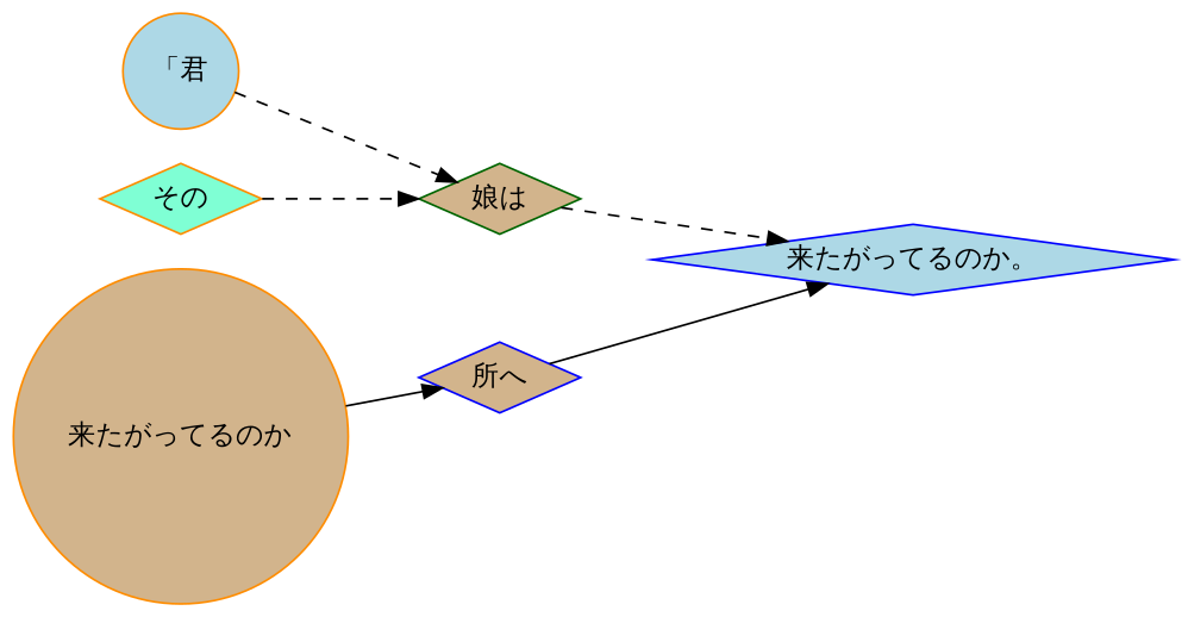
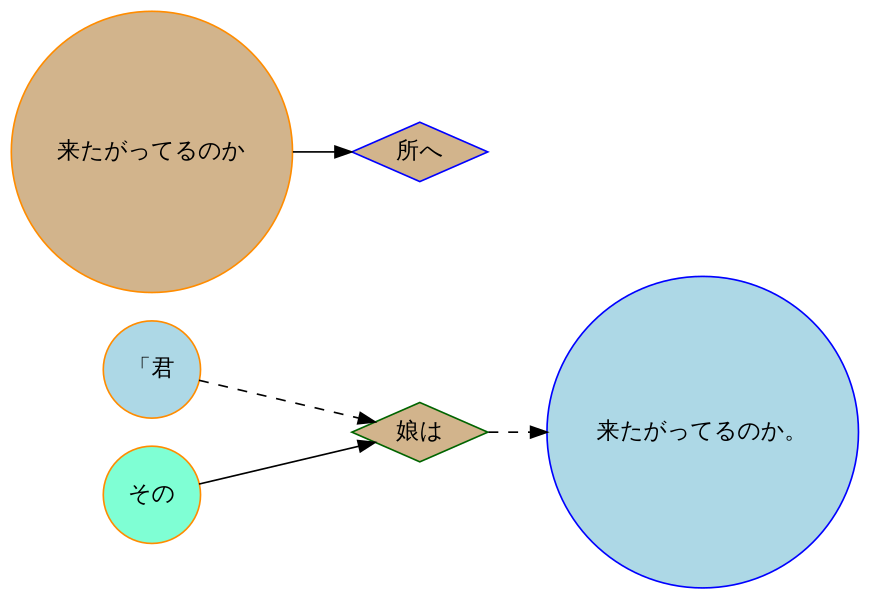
  digraph {
    rankdir=LR
    node [color=darkorange fillcolor=tan shape=diamond style=filled]
    edge [style=solid]
    n1 [fillcolor=lightblue label="「君" shape=circle]
    n2 [color=darkgreen label="娘は"]
-   n3 [color=blue fillcolor=lightblue label="来たがってるのか。"]
-   n4 [fillcolor=aquamarine label="その"]
+   n3 [color=blue fillcolor=lightblue label="来たがってるのか。" shape=circle]
+   n4 [fillcolor=aquamarine label="その" shape=circle]
    n5 [label="来たがってるのか" shape=circle]
    n6 [color=blue label="所へ"]
    n1 -> n2 [style=dashed]
    n2 -> n3 [style=dashed]
-   n4 -> n2 [style=dashed]
+   n4 -> n2
    n5 -> n6
-   n6 -> n3
  }
